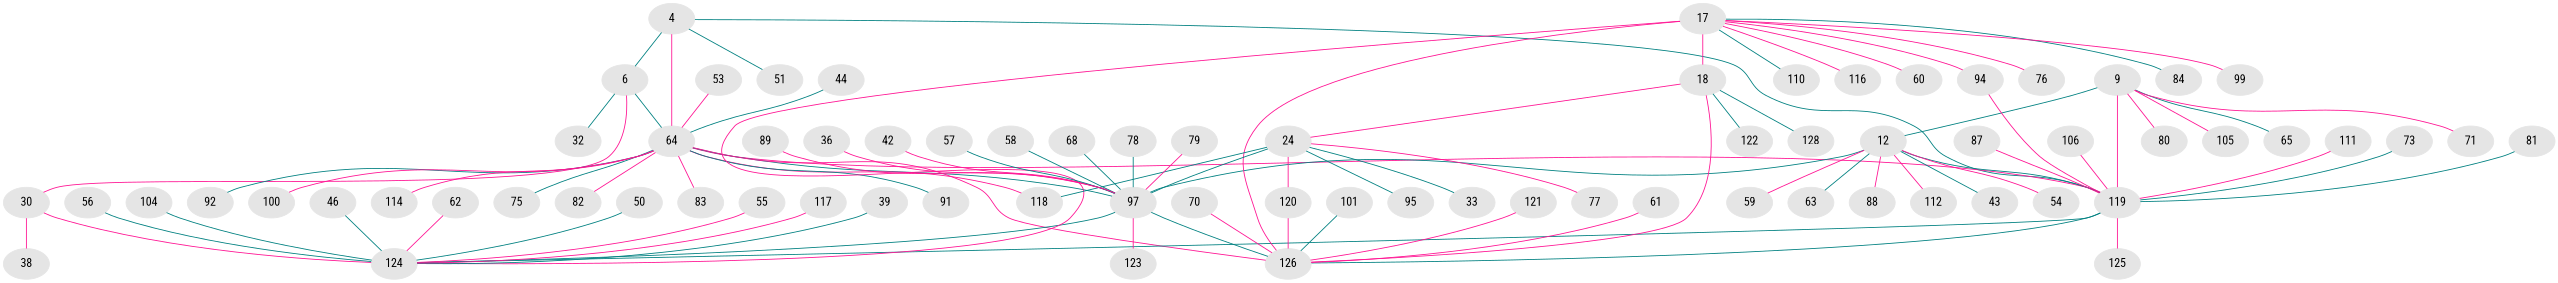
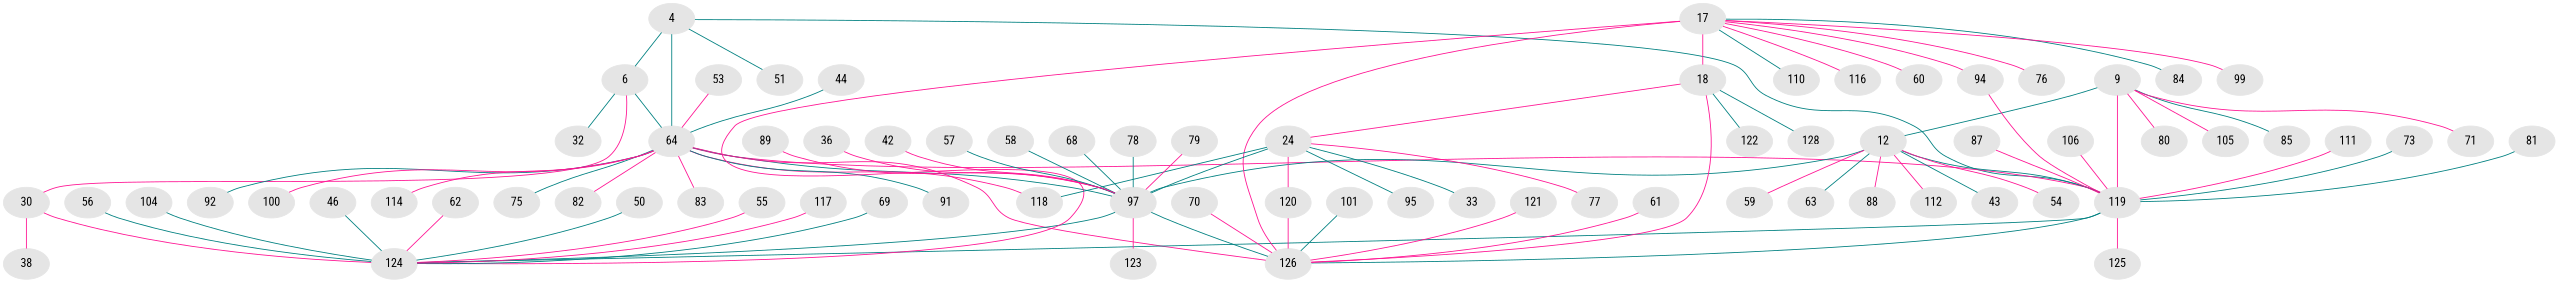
  graph {
    fontname="Roboto Condensed"
    node [color=gray90 fontname="Roboto Condensed" style=filled]
    edge [color=deeppink fontname="Roboto Condensed"]
    4 [super="+2"]
    6 [super="+5"]
    51
    64 [super="+3"]
    119 [super="+94+98"]
    30 [super="+29"]
    32
    97 [super="+22+35"]
    126 [super="+85+86+14"]
    118 [super="+115"]
    75
    82
    83
    91
    92 [super="+31+47"]
    100 [super="+37+45"]
    114 [super="+96"]
    124 [super="+72+28"]
    125
    38
    9 [super="+8"]
    12 [super="+10"]
-   65
+   65 [label=85]
    71
    80
    105
    43
    54
    59
    63
    88 [super="+40"]
    112 [super="+107"]
    123
    17 [super="+15"]
    18 [super="+16"]
    60
    n37 [label=94]
    76
    84
    99
    110
    116 [super="+113"]
    24 [super="+23"]
    122
    128 [super="+93+127"]
    33
    77
    95
    120 [super="+109"]
    36
-   39
+   39 [label=69]
    42
    44
    46
    50
    53
    55
    56
    57
    58
    61
    62
    68
    70
    73
    78
    79
    81
    87
    89
    101
    104
    106 [super="+67+102"]
    111
    117 [super="+90+103"]
    121
    4 -- 6 [color=teal weight=4]
    4 -- 51 [color=teal]
-   4 -- 64 [weight=4]
+   4 -- 64 [color=teal weight=4]
    4 -- 119 [color=teal]
    6 -- 64 [color=teal weight=4]
    6 -- 30
    6 -- 32 [color=teal]
    64 -- 119 [weight=2]
    64 -- 97 [color=teal]
    64 -- 126 [weight=3]
    64 -- 118
    64 -- 75 [color=teal]
    64 -- 82
    64 -- 83
    64 -- 91 [color=teal]
    64 -- 92 [color=teal]
    64 -- 100
    64 -- 114
    119 -- 126 [color=teal weight=2]
    119 -- 124 [color=teal weight=3]
    119 -- 125
    30 -- 124 [weight=8]
    30 -- 38
    97 -- 126 [color=teal]
    97 -- 124 [color=teal weight=2]
    97 -- 123
    9 -- 119 [weight=4]
    9 -- 12 [color=teal weight=4]
    9 -- 65 [color=teal]
    9 -- 71
    9 -- 80
    9 -- 105
    12 -- 119 [color=teal weight=4]
    12 -- 97 [color=teal]
    12 -- 43 [color=teal]
    12 -- 54
    12 -- 59
    12 -- 63 [color=teal]
    12 -- 88
    12 -- 112
    17 -- 126 [weight=4]
    17 -- 124
    17 -- 18 [weight=4]
    17 -- 60
    17 -- n37
    17 -- 76
    17 -- 84 [color=teal]
    17 -- 99
    17 -- 110 [color=teal]
    17 -- 116
    18 -- 126 [weight=4]
    18 -- 24
    18 -- 122 [color=teal]
    18 -- 128 [color=teal]
    n37 -- 119
    24 -- 97 [color=teal weight=8]
    24 -- 118 [color=teal]
    24 -- 33 [color=teal]
    24 -- 77
    24 -- 95 [color=teal]
    24 -- 120
    120 -- 126
    36 -- 97
    39 -- 124 [color=teal]
    42 -- 97
    44 -- 64 [color=teal]
    46 -- 124 [color=teal]
    50 -- 124 [color=teal]
    53 -- 64
    55 -- 124
    56 -- 124 [color=teal]
    57 -- 97 [color=teal]
    58 -- 97 [color=teal]
    61 -- 126
    62 -- 124
    68 -- 97 [color=teal]
    70 -- 126
    73 -- 119 [color=teal]
    78 -- 97 [color=teal]
    79 -- 97
    81 -- 119 [color=teal]
    87 -- 119
    89 -- 97
    101 -- 126 [color=teal]
    104 -- 124 [color=teal]
    106 -- 119
    111 -- 119
    117 -- 124
    121 -- 126
  }
